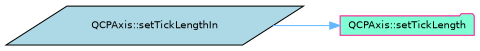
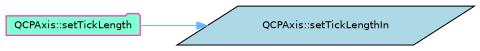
  digraph {
    rankdir=RL
    node [fontname=Helvetica fontsize=10 style=filled]
    n1 [color=black fillcolor=lightblue fontcolor=black height=0.2 label="QCPAxis::setTickLengthIn" shape=parallelogram width=0.4]
    n2 [color=deeppink fillcolor=aquamarine height=0.2 label="QCPAxis::setTickLength" shape=folder width=0.4]
-   n2 -> n1 [color=steelblue1 dir=back fontname=Helvetica fontsize=10 labelfontname=Helvetica labelfontsize=10 style=solid]
+   n1 -> n2 [color=steelblue1 dir=back fontname=Helvetica fontsize=10 labelfontname=Helvetica labelfontsize=10 style=solid]
  }
